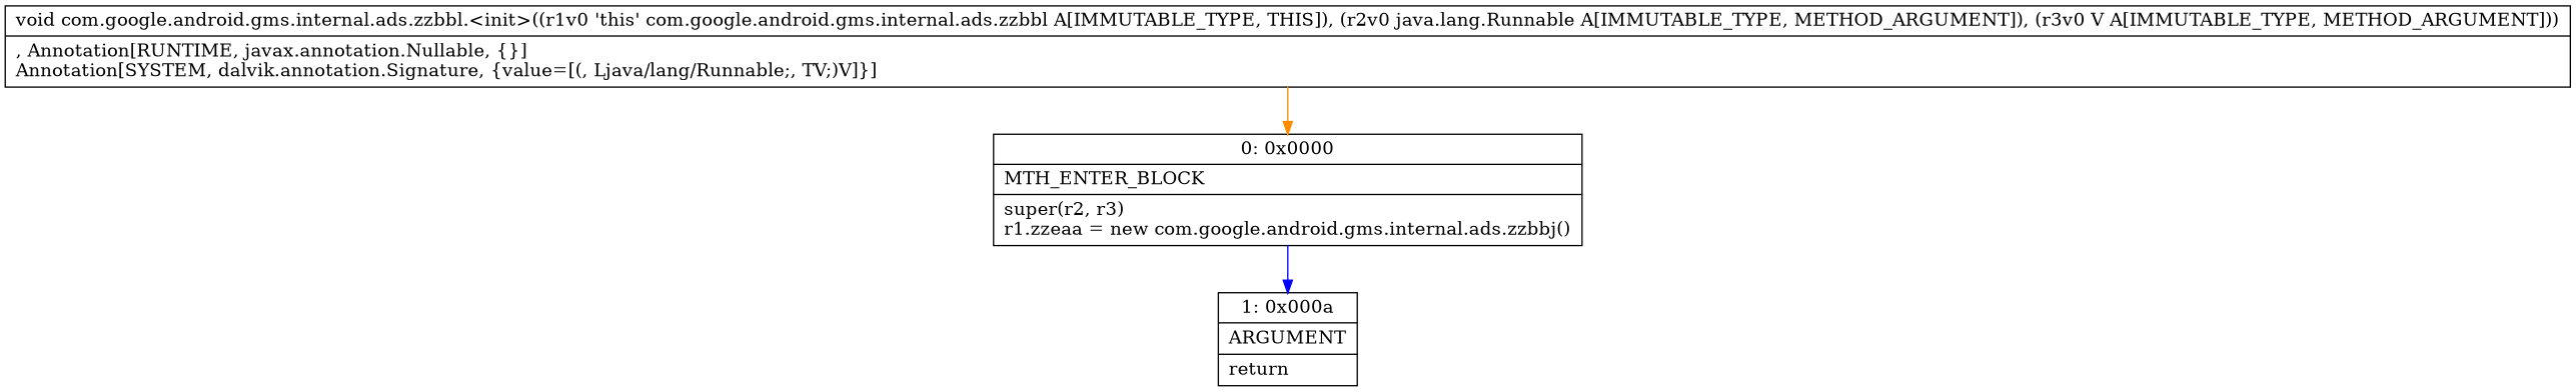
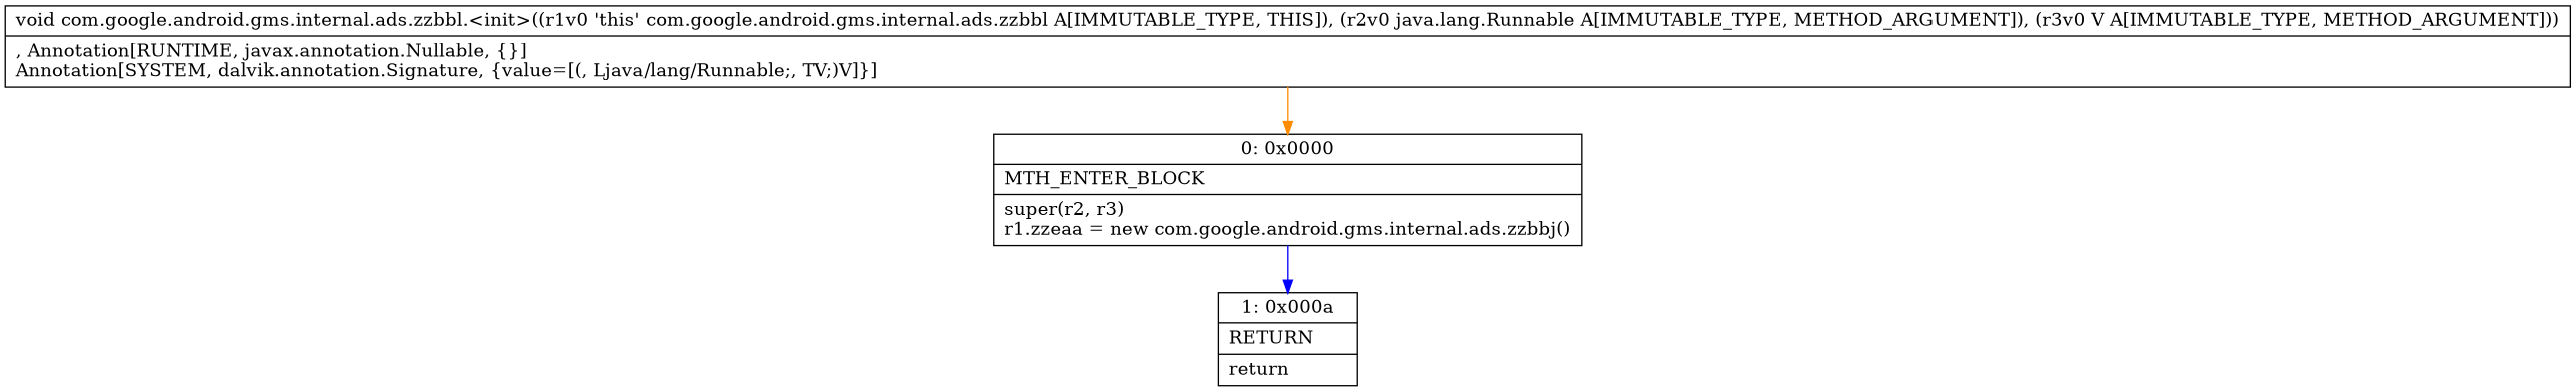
  digraph {
    fontname="DejaVu Serif"
    node [shape=record fontname="DejaVu Serif"]
    edge [fontname="DejaVu Serif"]
    n1 [label="{0\:\ 0x0000|MTH_ENTER_BLOCK\l|super(r2, r3)\lr1.zzeaa = new com.google.android.gms.internal.ads.zzbbj()\l}"]
-   n2 [label="{1\:\ 0x000a|ARGUMENT\l|return\l}"]
+   n2 [label="{1\:\ 0x000a|RETURN\l|return\l}"]
    n3 [label="{void com.google.android.gms.internal.ads.zzbbl.\<init\>((r1v0 'this' com.google.android.gms.internal.ads.zzbbl A[IMMUTABLE_TYPE, THIS]), (r2v0 java.lang.Runnable A[IMMUTABLE_TYPE, METHOD_ARGUMENT]), (r3v0 V A[IMMUTABLE_TYPE, METHOD_ARGUMENT]))  | , Annotation[RUNTIME, javax.annotation.Nullable, \{\}]\lAnnotation[SYSTEM, dalvik.annotation.Signature, \{value=[(, Ljava\/lang\/Runnable;, TV;)V]\}]\l}"]
    n1 -> n2 [color=blue]
    n3 -> n1 [color=darkorange]
  }
